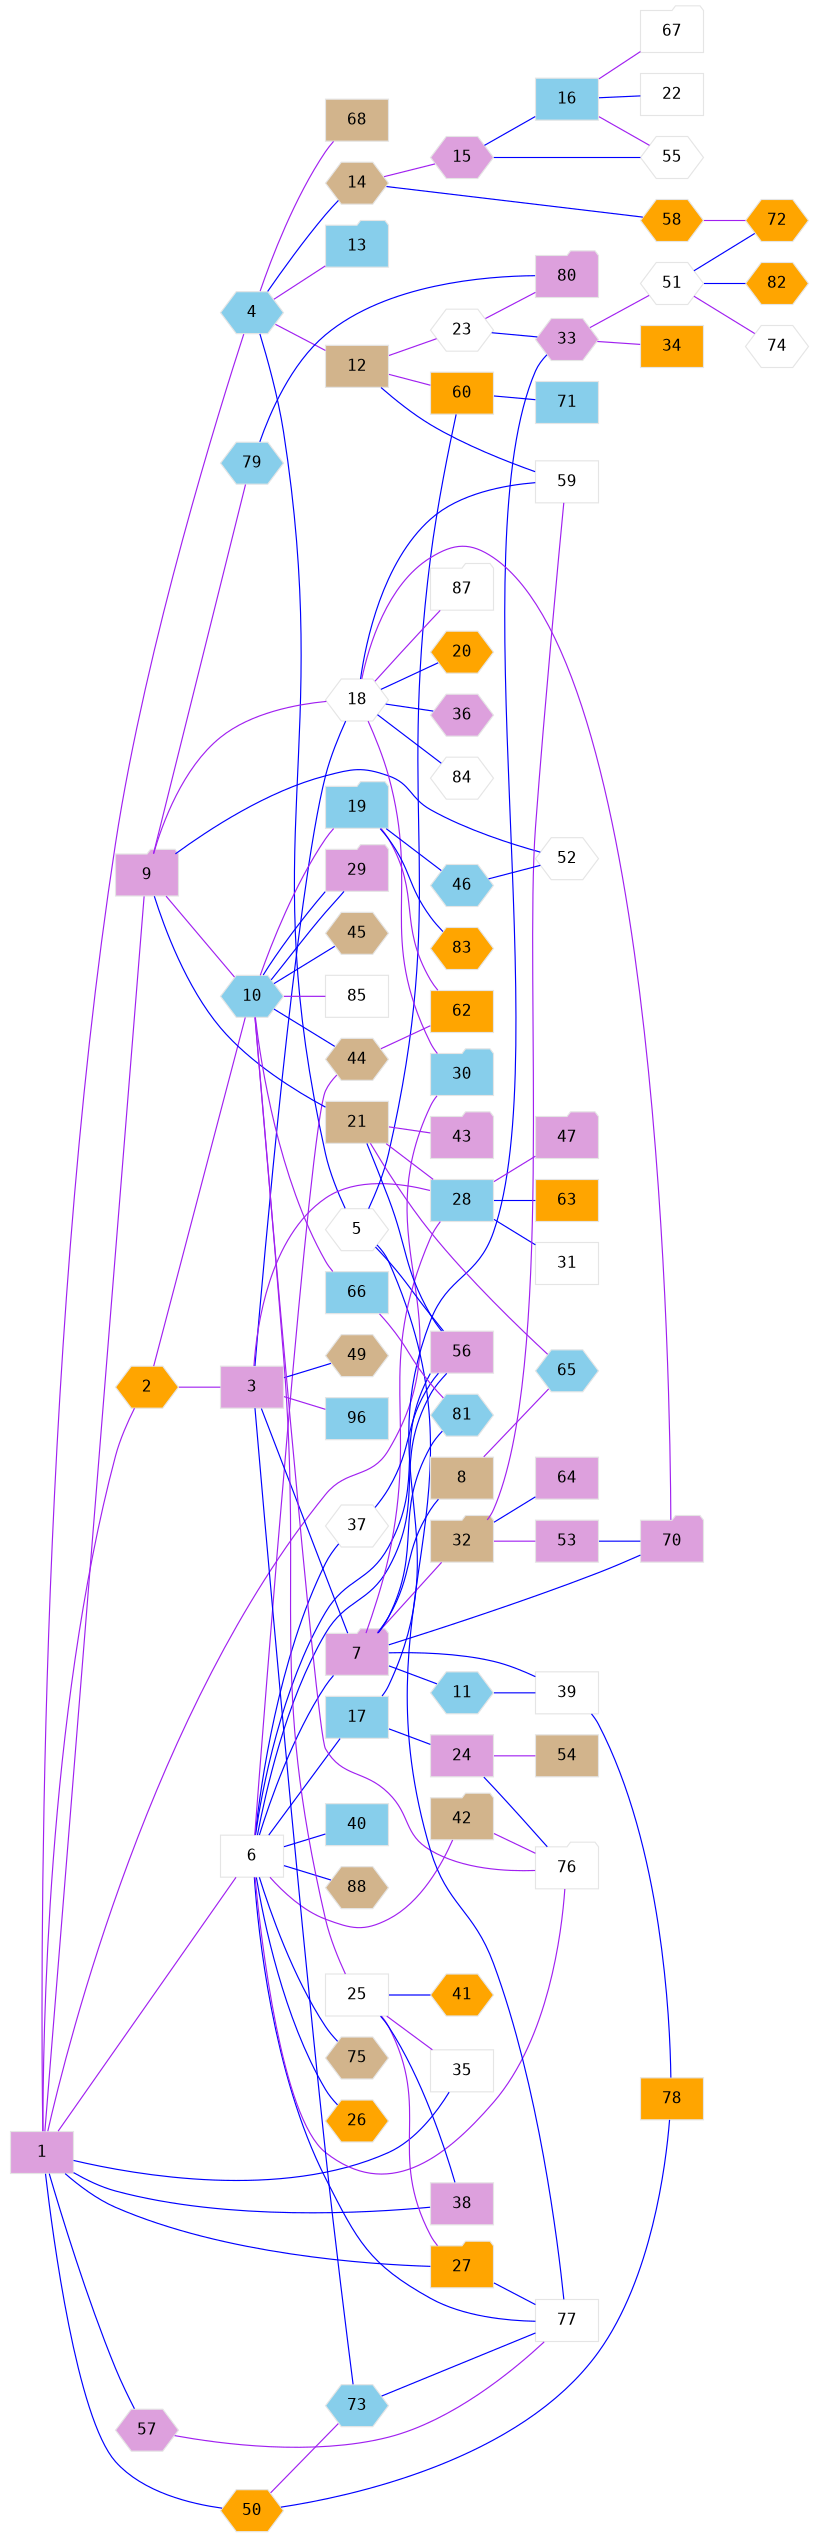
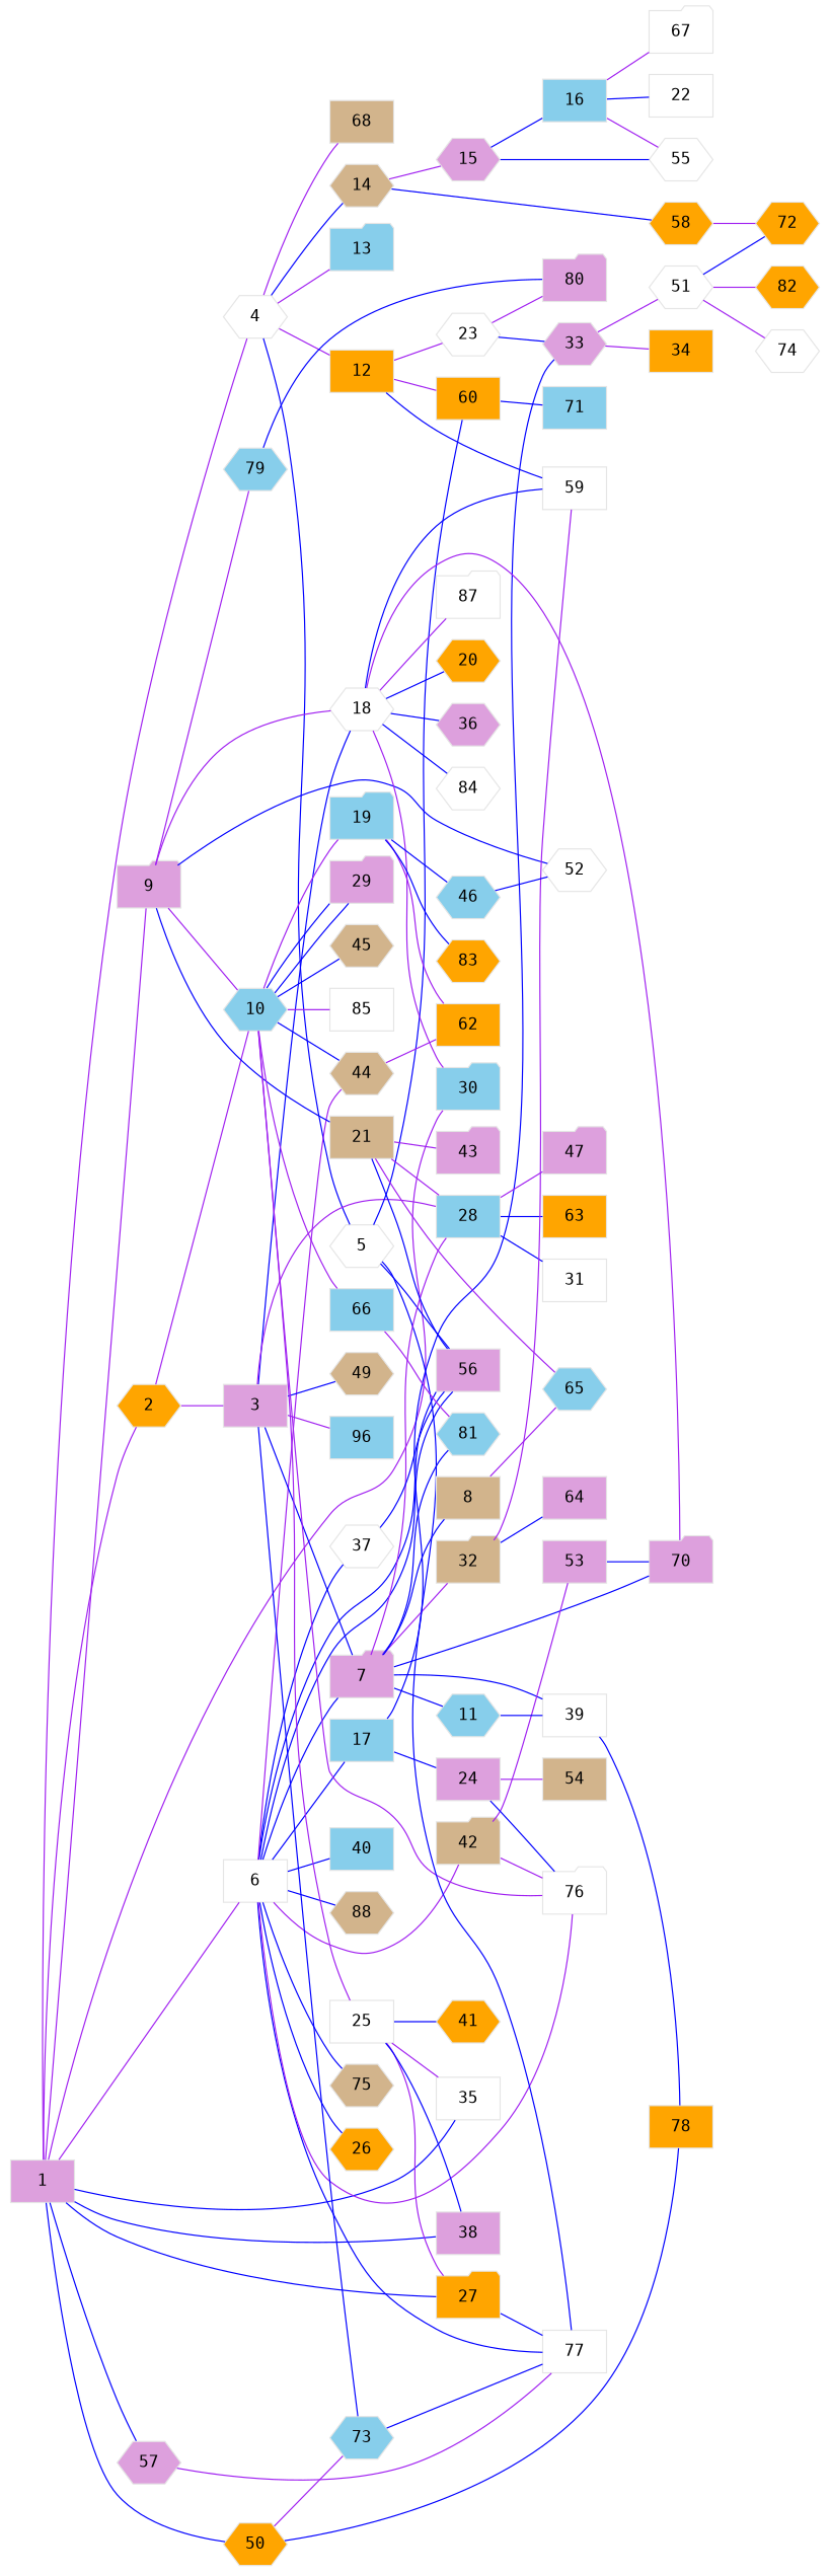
  graph {
    fontname="DejaVu Sans Mono"
    rankdir=LR
    node [color=gray90 fillcolor=white fontname="DejaVu Sans Mono" shape=hexagon style=filled]
    edge [color=blue fontname="DejaVu Sans Mono"]
    1 [fillcolor=plum shape=box]
    2 [fillcolor=orange]
-   4 [fillcolor=skyblue]
+   4
    6 [shape=box]
    9 [fillcolor=plum shape=folder]
    27 [fillcolor=orange shape=folder]
    30 [fillcolor=skyblue shape=folder]
    35 [shape=box]
    38 [fillcolor=plum shape=box]
    50 [fillcolor=orange]
    57 [fillcolor=plum]
    3 [fillcolor=plum shape=box]
    10 [fillcolor=skyblue]
    5
-   12 [fillcolor=tan shape=box]
+   12 [fillcolor=orange shape=box]
    13 [fillcolor=skyblue shape=folder]
    14 [fillcolor=tan]
    68 [fillcolor=tan shape=box]
    7 [fillcolor=plum shape=folder]
    56 [fillcolor=plum shape=box]
    77 [shape=box]
    17 [fillcolor=skyblue shape=box]
    26 [fillcolor=orange]
    37
    40 [fillcolor=skyblue shape=box]
    42 [fillcolor=tan shape=folder]
    44 [fillcolor=tan]
    n28 [fillcolor=tan label=88]
    75 [fillcolor=tan]
    76 [shape=folder]
    18
    21 [fillcolor=tan shape=box]
    52
    79 [fillcolor=skyblue]
    73 [fillcolor=skyblue]
    78 [fillcolor=orange shape=box]
    80 [fillcolor=plum shape=folder]
    28 [fillcolor=skyblue shape=box]
    49 [fillcolor=tan]
    n40 [fillcolor=skyblue label=96 shape=box]
    19 [fillcolor=skyblue shape=folder]
    25 [shape=box]
    29 [fillcolor=plum shape=folder]
    45 [fillcolor=tan]
    66 [fillcolor=skyblue shape=box]
    85 [shape=box]
    8 [fillcolor=tan shape=box]
    11 [fillcolor=skyblue]
    32 [fillcolor=tan shape=folder]
    39 [shape=box]
    70 [fillcolor=plum shape=folder]
    81 [fillcolor=skyblue]
    59 [shape=box]
    20 [fillcolor=orange]
    36 [fillcolor=plum]
    84
    87 [shape=folder]
    31 [shape=box]
    47 [fillcolor=plum shape=folder]
    63 [fillcolor=orange shape=box]
    60 [fillcolor=orange shape=box]
    23
    15 [fillcolor=plum]
    58 [fillcolor=orange]
    71 [fillcolor=skyblue shape=box]
    24 [fillcolor=plum shape=box]
    33 [fillcolor=plum]
    53 [fillcolor=plum shape=box]
    62 [fillcolor=orange shape=box]
    65 [fillcolor=skyblue]
    64 [fillcolor=plum shape=box]
    43 [fillcolor=plum shape=folder]
    46 [fillcolor=skyblue]
    83 [fillcolor=orange]
    41 [fillcolor=orange]
    16 [fillcolor=skyblue shape=box]
    55
    72 [fillcolor=orange]
    22 [shape=box]
    67 [shape=folder]
    54 [fillcolor=tan shape=box]
    34 [fillcolor=orange shape=box]
    51
    74
    82 [fillcolor=orange]
    1 -- 2 [color=purple]
    1 -- 4 [color=purple]
    1 -- 6 [color=purple]
    1 -- 9 [color=purple]
    1 -- 27
    1 -- 30 [color=purple]
    1 -- 35
    1 -- 38
    1 -- 50
    1 -- 57
    2 -- 3 [color=purple]
    2 -- 10 [color=purple]
    4 -- 5
    4 -- 12 [color=purple]
    4 -- 13 [color=purple]
    4 -- 14
    4 -- 68 [color=purple]
    6 -- 7
    6 -- 56
    6 -- 56
    6 -- 77
    6 -- 17
    6 -- 26
    6 -- 37
    6 -- 40
    6 -- 42 [color=purple]
    6 -- 44 [color=purple]
    6 -- n28
    6 -- 75
    6 -- 76 [color=purple]
    9 -- 10 [color=purple]
    9 -- 18 [color=purple]
    9 -- 21
    9 -- 52
    9 -- 79 [color=purple]
    27 -- 77
    50 -- 73 [color=purple]
    50 -- 78
    57 -- 77 [color=purple]
    3 -- 7
    3 -- 18
    3 -- 73
    3 -- 28 [color=purple]
    3 -- 49
    3 -- n40 [color=purple]
    10 -- 44
    10 -- 76 [color=purple]
    10 -- 19 [color=purple]
    10 -- 25 [color=purple]
    10 -- 29
    10 -- 29
    10 -- 45
    10 -- 66 [color=purple]
    10 -- 85 [color=purple]
    5 -- 56
    5 -- 77
    5 -- 60
    12 -- 59
    12 -- 60 [color=purple]
    12 -- 23 [color=purple]
    14 -- 15 [color=purple]
    14 -- 58
    7 -- 28 [color=purple]
    7 -- 8
    7 -- 11
    7 -- 32 [color=purple]
    7 -- 39
    7 -- 70
    7 -- 81
    17 -- 24
    17 -- 33
    37 -- 56
    42 -- 76 [color=purple]
-   32 -- 53 [color=purple]
+   42 -- 53 [color=purple]
    44 -- 62 [color=purple]
    18 -- 30 [color=purple]
    18 -- 70 [color=purple]
    18 -- 59
    18 -- 20
    18 -- 36
    18 -- 84
    18 -- 87 [color=purple]
    21 -- 56
    21 -- 28 [color=purple]
    21 -- 65 [color=purple]
    21 -- 43 [color=purple]
    79 -- 80
    73 -- 77
    28 -- 31
    28 -- 47 [color=purple]
    28 -- 63
    19 -- 62 [color=purple]
    19 -- 46
    19 -- 83
    25 -- 27 [color=purple]
    25 -- 35 [color=purple]
    25 -- 38
    25 -- 41
    66 -- 81 [color=purple]
    8 -- 65 [color=purple]
    11 -- 39
    32 -- 59 [color=purple]
    32 -- 64
    39 -- 78
    60 -- 71
    23 -- 80 [color=purple]
    23 -- 33
    15 -- 16
    15 -- 55
    58 -- 72 [color=purple]
    24 -- 76
    24 -- 54 [color=purple]
    33 -- 34 [color=purple]
    33 -- 51 [color=purple]
    53 -- 70
    46 -- 52
    16 -- 55 [color=purple]
    16 -- 22
    16 -- 67 [color=purple]
    51 -- 72
    51 -- 74 [color=purple]
-   51 -- 82
+   51 -- 82 [color=purple]
  }
